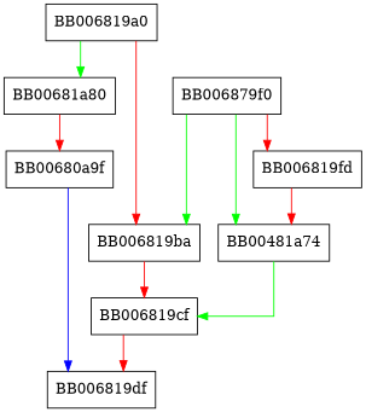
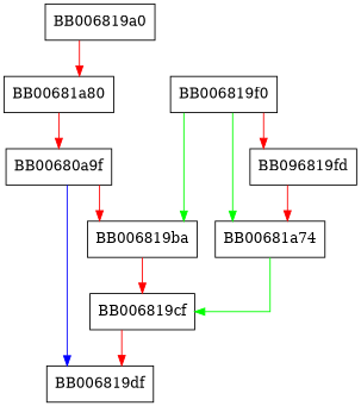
  digraph {
    splines=ortho
    node [shape=box]
    edge [color=red]
    BB006819a0
    BB00681a80
    BB006819ba
    n4 [label=BB00680a9f]
    BB006819cf
    BB006819df
-   BB006819f0 [label=BB006879f0]
-   BB00681a74 [label=BB00481a74]
-   BB006819fd
-   BB006819a0 -> BB00681a80 [color=green]
-   BB006819a0 -> BB006819ba
+   BB006819f0
+   BB00681a74
+   BB006819fd [label=BB096819fd]
+   BB006819a0 -> BB00681a80
+   n4 -> BB006819ba
    BB00681a80 -> n4
    BB006819ba -> BB006819cf
    n4 -> BB006819df [color=blue]
    BB006819cf -> BB006819df
    BB006819f0 -> BB006819ba [color=green]
    BB006819f0 -> BB00681a74 [color=green]
    BB006819f0 -> BB006819fd
    BB00681a74 -> BB006819cf [color=green]
    BB006819fd -> BB00681a74
  }
